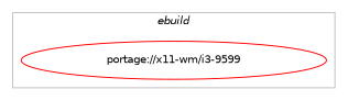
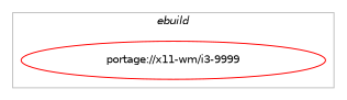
  digraph {
    compound=true
    concentrate=true
    fontname=Helvetica
    fontsize=10
    newrank=true
    rankdir=LR
    ranksep=1.5
-   n1 [color=red fontname=Helvetica fontsize=10 label="portage://x11-wm/i3-9599" width=4]
+   n1 [color=red fontname=Helvetica fontsize=10 label="portage://x11-wm/i3-9999" width=4]
    subgraph cluster_1 {
      color=gray
      label=<<i>ebuild</i>>
      n1
    }
    subgraph cluster_2 {
      color=gray
      label=<<i>dependencies</i>>
      subgraph cluster_3 {
        color=gray
        fillcolor="#eeeeee"
        label=<<i>compile</i>>
        style=filled
      }
      subgraph cluster_4 {
        color=gray
        fillcolor="#eeeeee"
        label=<<i>compile and run</i>>
        style=filled
      }
      subgraph cluster_5 {
        color=gray
        fillcolor="#eeeeee"
        label=<<i>run</i>>
        style=filled
      }
    }
    subgraph cluster_6 {
      color=gray
      label=<<i>candidates</i>>
      rank=same
    }
  }
